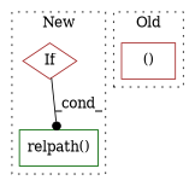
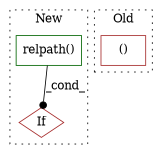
  digraph {
    node [shape=box color=brown]
    n1 [a=75 l="16,1" label="relpath()" s="9582,9617" color=darkgreen]
    n2 [a=96 l=406 label=If s=9436 shape=diamond]
    n3 [a=54 l=6 label="()" s=5430]
    subgraph cluster_1 {
      label=New
      style=dotted
      n1
      n2
    }
    subgraph cluster_2 {
      label=Old
      style=dotted
      n3
    }
-   n2 -> n1 [label=_cond_ arrowhead=dot]
+   n1 -> n2 [label=_cond_ arrowhead=dot]
  }
